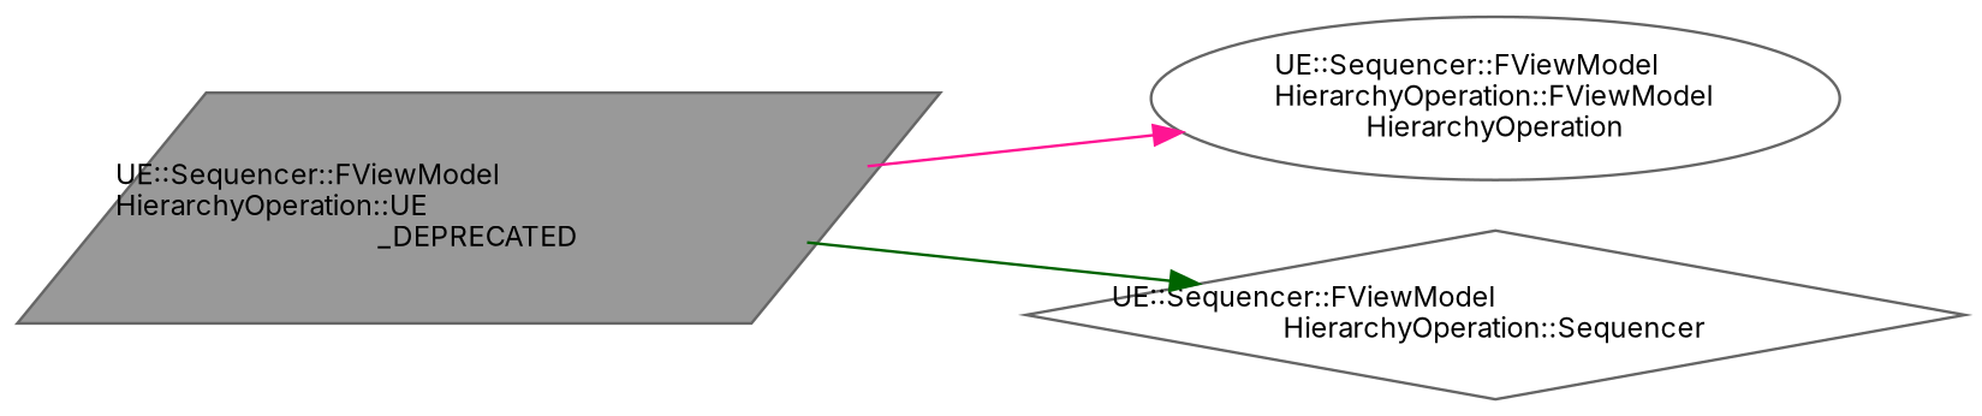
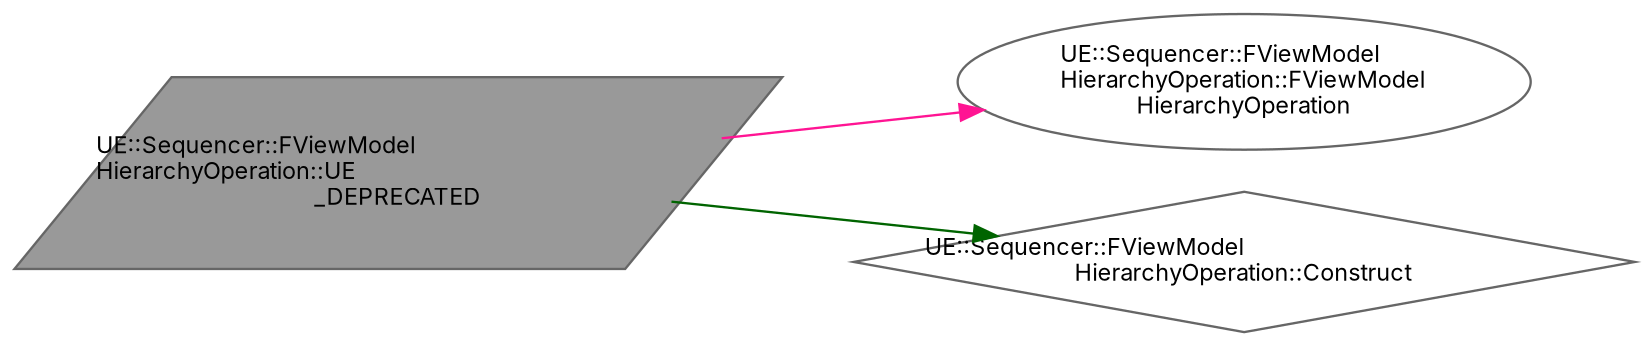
  digraph {
    rankdir=LR
    fontname=Inter
    node [color=grey40 fillcolor=white fontname=Inter fontsize=10 style=filled]
    edge [fontname=Inter fontsize=10 labelfontname=Helvetica labelfontsize=10 style=solid]
    n1 [color=gray40 fillcolor=grey60 fontcolor=black height=0.2 label="UE::Sequencer::FViewModel\lHierarchyOperation::UE\l_DEPRECATED" shape=parallelogram width=0.4]
    n2 [height=0.2 label="UE::Sequencer::FViewModel\lHierarchyOperation::FViewModel\lHierarchyOperation" shape=ellipse width=0.4]
-   n3 [height=0.2 label="UE::Sequencer::FViewModel\lHierarchyOperation::Sequencer" shape=diamond width=0.4]
+   n3 [height=0.2 label="UE::Sequencer::FViewModel\lHierarchyOperation::Construct" shape=diamond width=0.4]
    n1 -> n2 [color=deeppink]
    n1 -> n3 [color=darkgreen]
  }
